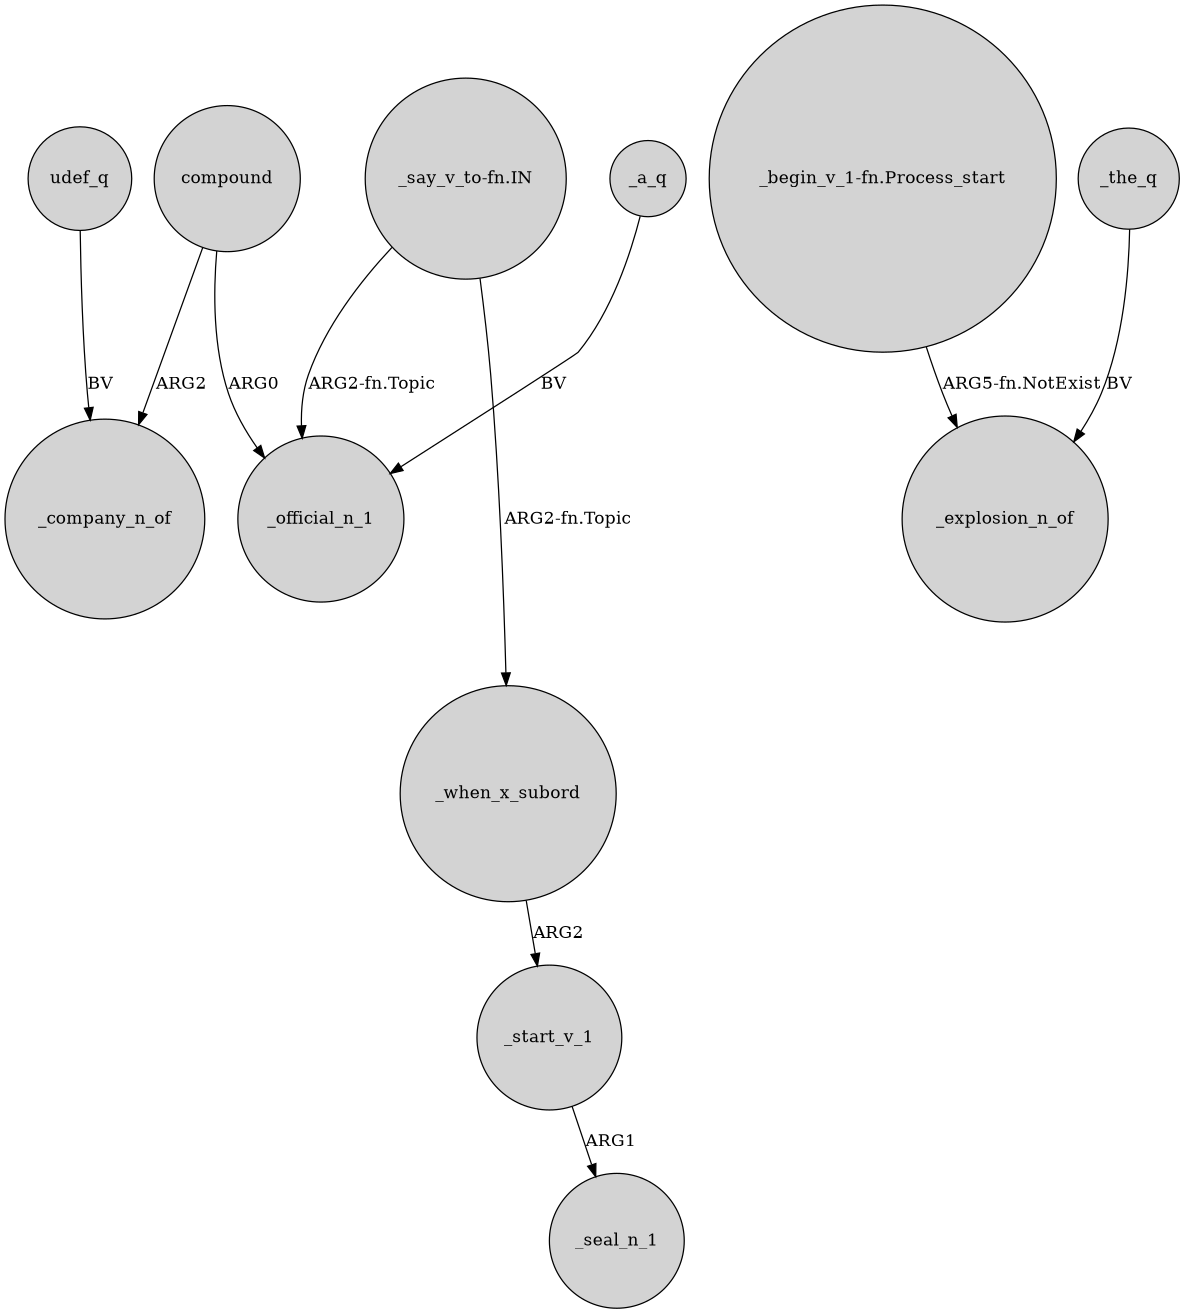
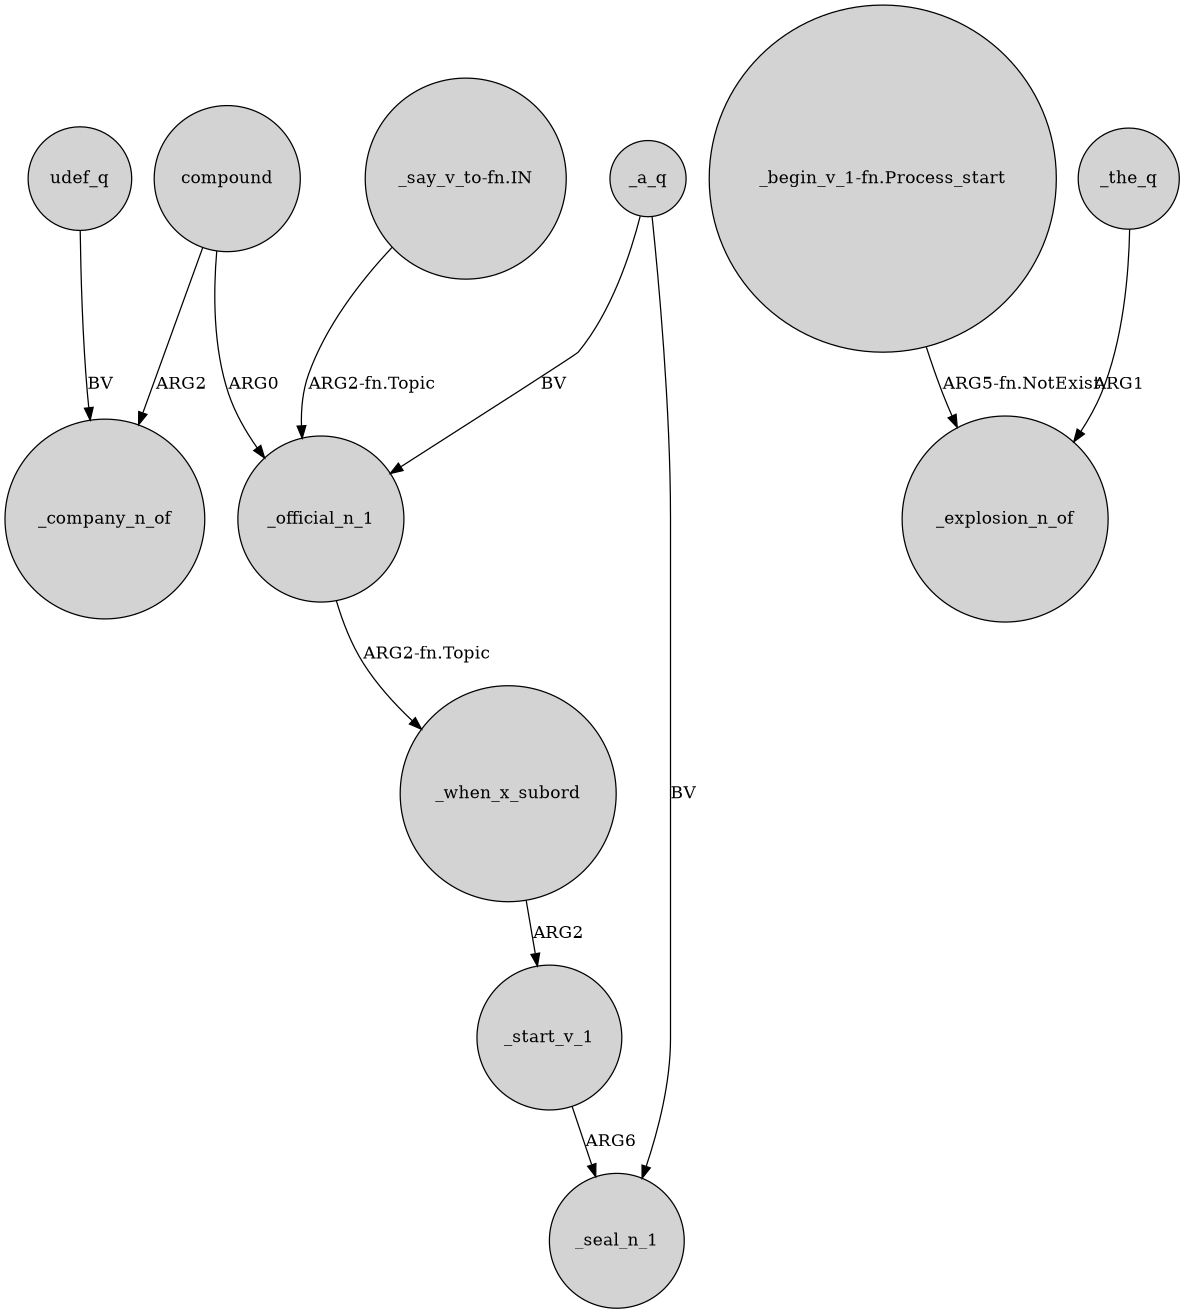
  digraph {
    node [shape=circle style=filled]
    compound
    _official_n_1
    _company_n_of
    "_say_v_to-fn.IN"
    _when_x_subord
    n6 [label=_start_v_1]
    "_begin_v_1-fn.Process_start"
    _explosion_n_of
    _seal_n_1
    _a_q
    udef_q
    _the_q
    compound -> _official_n_1 [label=ARG0]
    compound -> _company_n_of [label=ARG2]
    "_say_v_to-fn.IN" -> _official_n_1 [label="ARG2-fn.Topic"]
-   "_say_v_to-fn.IN" -> _when_x_subord [label="ARG2-fn.Topic"]
+   _official_n_1 -> _when_x_subord [label="ARG2-fn.Topic"]
    _when_x_subord -> n6 [label=ARG2]
-   n6 -> _seal_n_1 [label=ARG1]
+   n6 -> _seal_n_1 [label=ARG6]
    "_begin_v_1-fn.Process_start" -> _explosion_n_of [label="ARG5-fn.NotExist"]
    _a_q -> _official_n_1 [label=BV]
+   _a_q -> _seal_n_1 [label=BV]
    udef_q -> _company_n_of [label=BV]
-   _the_q -> _explosion_n_of [label=BV]
+   _the_q -> _explosion_n_of [label=ARG1]
  }
